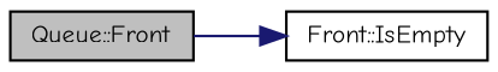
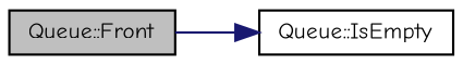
  digraph {
    rankdir=LR
    fontname="Comic Neue"
    node [color=black fontname="Comic Neue" fontsize=10 shape=record style=filled]
    n1 [fillcolor=grey75 fontcolor=black height=0.2 label="Queue::Front" width=0.4]
-   n2 [fillcolor=white height=0.2 label="Front::IsEmpty" width=0.4]
+   n2 [fillcolor=white height=0.2 label="Queue::IsEmpty" width=0.4]
    n1 -> n2 [color=midnightblue fontname="Comic Neue" fontsize=10 labelfontname=Helvetica labelfontsize=10 style=solid]
  }
